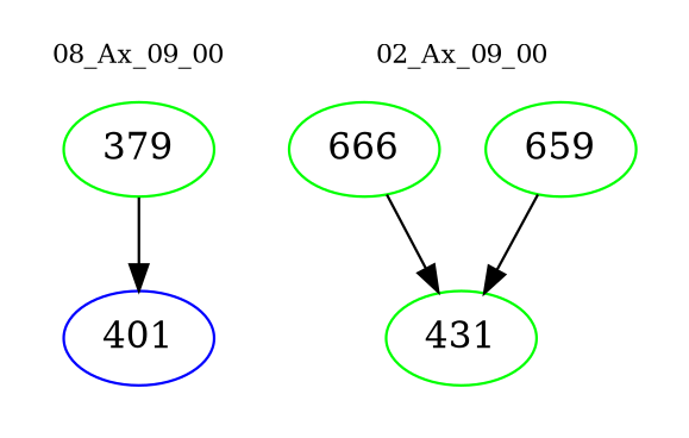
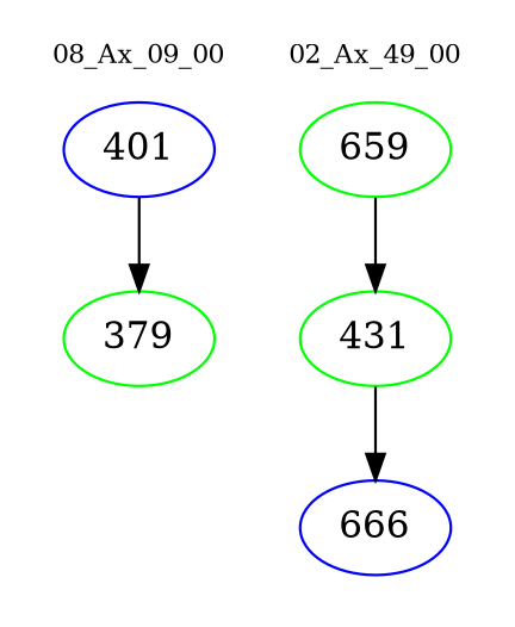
  digraph {
    node [color=green]
    edge [color=black]
    n1 [label=379]
    n2 [color=blue label=401]
    n3 [label=659]
    n4 [label=431]
-   n5 [label=666]
+   n5 [color=blue label=666]
    subgraph cluster_1 {
      color=white
      fontsize=10
      label="08_Ax_09_00"
      n1
      n2
    }
    subgraph cluster_2 {
      color=white
      fontsize=10
-     label="02_Ax_09_00"
+     label="02_Ax_49_00"
      n3
      n4
      n5
    }
-   n1 -> n2
+   n2 -> n1
    n3 -> n4
-   n5 -> n4
+   n4 -> n5
  }
